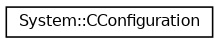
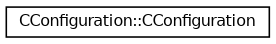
  digraph {
    rankdir=LR
-   n1 [color=black fillcolor=white fontname=Helvetica fontsize=10 height=0.2 label="System::CConfiguration" shape=record style=filled width=0.4]
+   n1 [color=black fillcolor=white fontname=Helvetica fontsize=10 height=0.2 label="CConfiguration::CConfiguration" shape=record style=filled width=0.4]
  }
